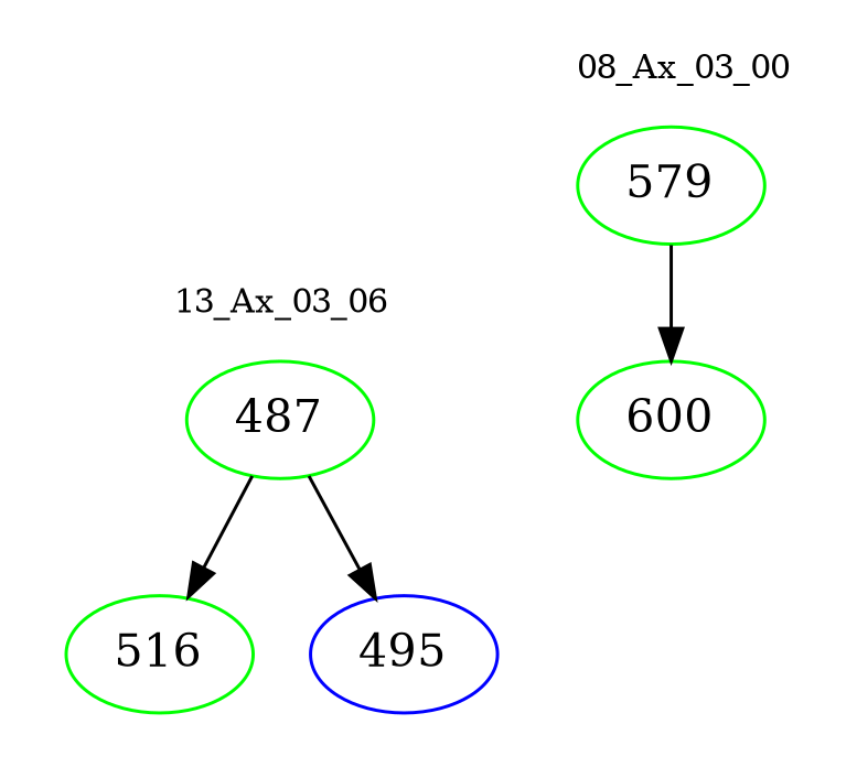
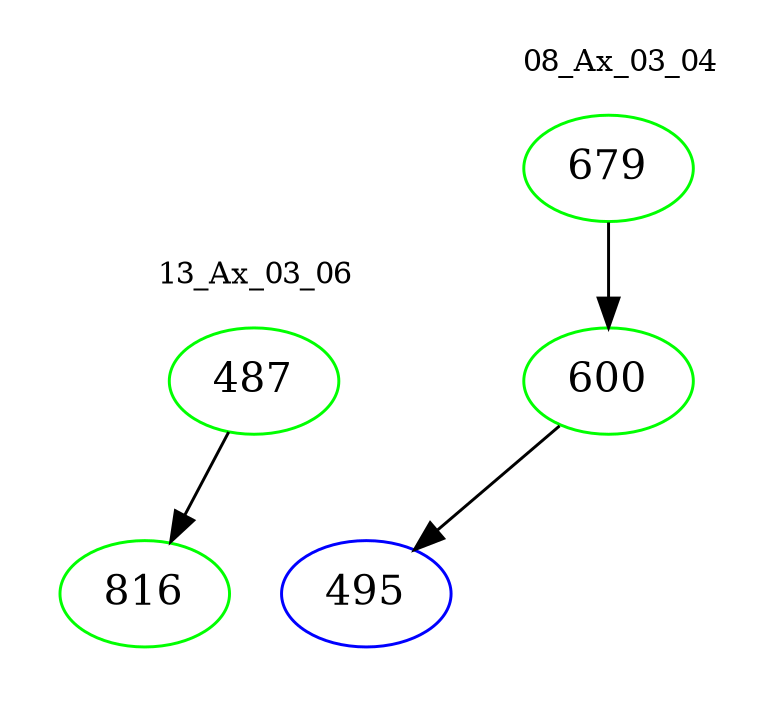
  digraph {
    node [color=green]
    edge [color=black]
    n1 [label=487]
    n2 [color=blue label=495]
-   n3 [label=516]
-   n4 [label=579]
+   n3 [label=816]
+   n4 [label=679]
    n5 [label=600]
    subgraph cluster_1 {
      color=white
      fontsize=10
      label="13_Ax_03_06"
      n1
      n2
      n3
    }
    subgraph cluster_2 {
      color=white
      fontsize=10
-     label="08_Ax_03_00"
+     label="08_Ax_03_04"
      n4
      n5
    }
-   n1 -> n2
+   n5 -> n2
    n1 -> n3
    n4 -> n5
  }
